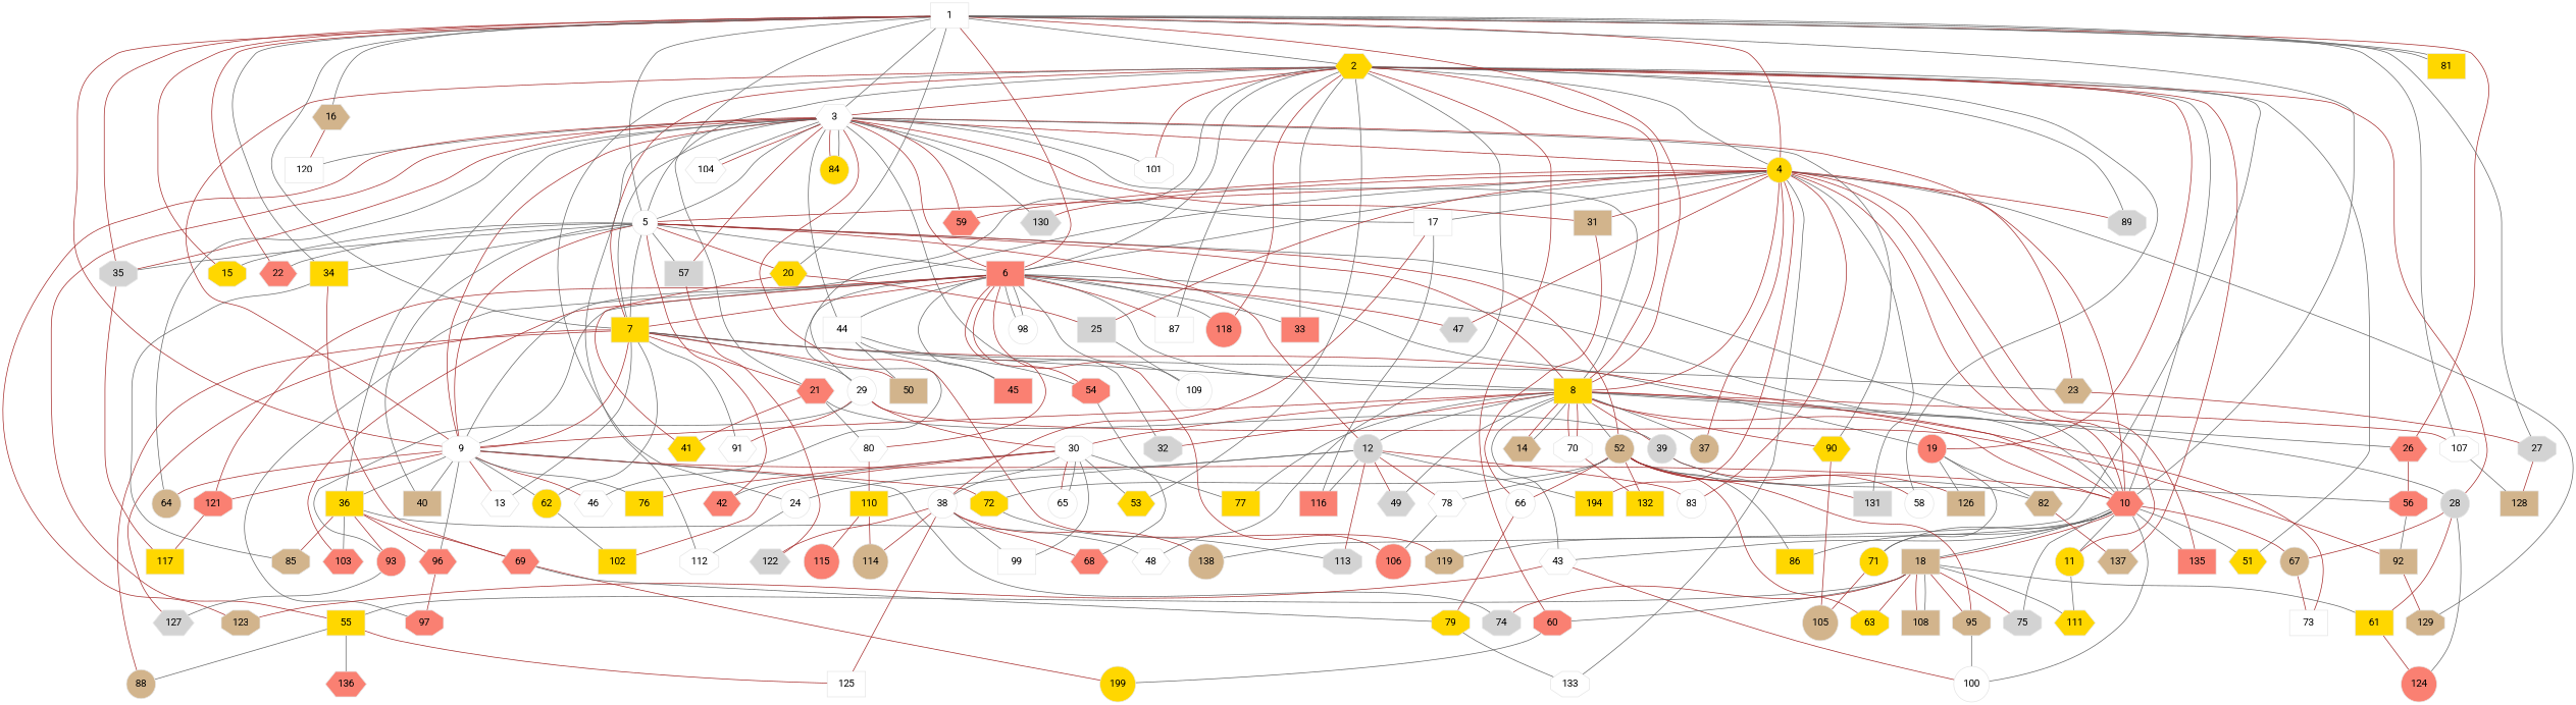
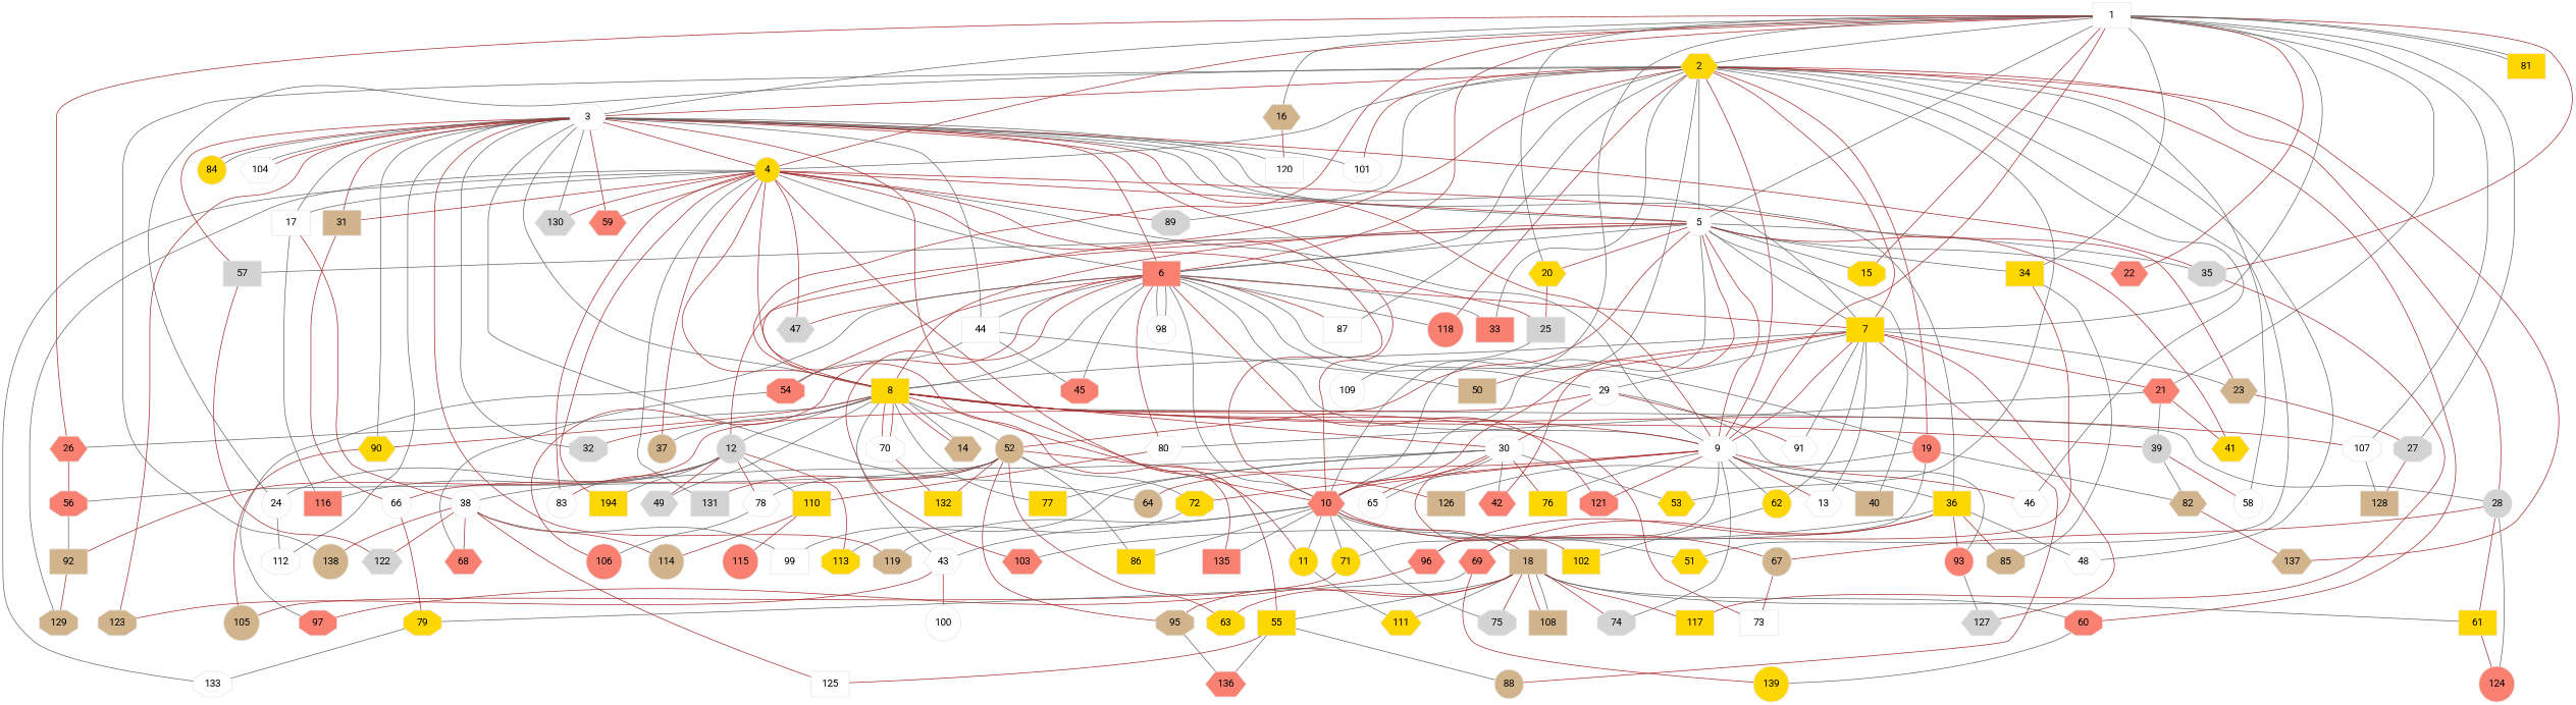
  graph {
    fontname=Roboto
    node [color=gray90 fillcolor=white fontname=Roboto shape=box style=filled]
    edge [color=gray40 fontname=Roboto]
    2 [fillcolor=gold shape=hexagon]
    1
    3 [shape=hexagon]
    4 [fillcolor=gold shape=circle]
    5 [shape=circle]
    6 [fillcolor=salmon]
    7 [fillcolor=gold]
    8 [fillcolor=gold]
    9 [shape=octagon]
    10 [fillcolor=salmon shape=hexagon]
    15 [fillcolor=gold shape=octagon]
    16 [fillcolor=tan shape=hexagon]
    20 [fillcolor=gold shape=hexagon]
    21 [fillcolor=salmon shape=hexagon]
    22 [fillcolor=salmon shape=hexagon]
    26 [fillcolor=salmon shape=hexagon]
    27 [fillcolor=lightgrey shape=octagon]
    34 [fillcolor=gold]
    35 [fillcolor=lightgrey shape=octagon]
    81 [fillcolor=gold]
    107 [shape=octagon]
    19 [fillcolor=salmon shape=circle]
    24 [shape=circle]
    28 [fillcolor=lightgrey shape=circle]
    33 [fillcolor=salmon]
    46 [shape=hexagon]
    48 [shape=hexagon]
    51 [fillcolor=gold shape=hexagon]
    53 [fillcolor=gold shape=hexagon]
    58 [shape=circle]
    60 [fillcolor=salmon shape=octagon]
    87
    89 [fillcolor=lightgrey shape=octagon]
    101 [shape=octagon]
    118 [fillcolor=salmon shape=circle]
    137 [fillcolor=tan shape=hexagon]
    138 [fillcolor=tan shape=circle]
    17
    31 [fillcolor=tan]
    32 [fillcolor=lightgrey shape=octagon]
    36 [fillcolor=gold]
    44
    55 [fillcolor=gold]
    57 [fillcolor=lightgrey]
    59 [fillcolor=salmon shape=hexagon]
    64 [fillcolor=tan shape=circle]
    84 [fillcolor=gold shape=circle]
    90 [fillcolor=gold shape=hexagon]
    104 [shape=hexagon]
    112 [shape=octagon]
    119 [fillcolor=tan shape=octagon]
    120
    123 [fillcolor=tan shape=octagon]
    130 [fillcolor=lightgrey shape=hexagon]
    11 [fillcolor=gold shape=circle]
    23 [fillcolor=tan shape=hexagon]
    25 [fillcolor=lightgrey]
    37 [fillcolor=tan shape=circle]
    47 [fillcolor=lightgrey shape=hexagon]
    83 [shape=circle]
    129 [fillcolor=tan shape=octagon]
    131 [fillcolor=lightgrey]
    133 [shape=octagon]
    n64 [fillcolor=gold label=194]
    135 [fillcolor=salmon]
    12 [fillcolor=lightgrey shape=circle]
    40 [fillcolor=tan]
    41 [fillcolor=gold shape=hexagon]
    42 [fillcolor=salmon shape=hexagon]
    52 [fillcolor=tan shape=circle]
    29 [shape=circle]
-   45 [fillcolor=salmon]
+   45 [fillcolor=salmon shape=octagon]
    54 [fillcolor=salmon shape=octagon]
    80 [shape=hexagon]
    97 [fillcolor=salmon shape=octagon]
    98 [shape=circle]
    103 [fillcolor=salmon shape=hexagon]
    106 [fillcolor=salmon shape=circle]
    109 [shape=circle]
    121 [fillcolor=salmon shape=octagon]
    13 [shape=hexagon]
    50 [fillcolor=tan]
    62 [fillcolor=gold shape=circle]
    88 [fillcolor=tan shape=circle]
    91 [shape=hexagon]
    127 [fillcolor=lightgrey shape=hexagon]
    14 [fillcolor=tan shape=hexagon]
    30 [shape=octagon]
    39 [fillcolor=lightgrey shape=circle]
    43 [shape=hexagon]
    49 [fillcolor=lightgrey shape=hexagon]
    70 [shape=octagon]
    73
    77 [fillcolor=gold]
    72 [fillcolor=gold shape=octagon]
    74 [fillcolor=lightgrey shape=octagon]
    76 [fillcolor=gold]
    96 [fillcolor=salmon shape=hexagon]
    18 [fillcolor=tan]
    67 [fillcolor=tan shape=circle]
    71 [fillcolor=gold shape=circle]
    75 [fillcolor=lightgrey shape=octagon]
    86 [fillcolor=gold]
    100 [shape=circle]
    56 [fillcolor=salmon shape=octagon]
    128 [fillcolor=tan]
    69 [fillcolor=salmon shape=hexagon]
    85 [fillcolor=tan shape=octagon]
    117 [fillcolor=gold]
    82 [fillcolor=tan shape=hexagon]
    126 [fillcolor=tan]
    61 [fillcolor=gold]
    124 [fillcolor=salmon shape=circle]
-   139 [fillcolor=gold shape=circle label=199]
+   139 [fillcolor=gold shape=circle]
    116 [fillcolor=salmon]
    38 [shape=circle]
    66 [shape=circle]
    93 [fillcolor=salmon shape=circle]
    125
    136 [fillcolor=salmon shape=hexagon]
    122 [fillcolor=lightgrey shape=hexagon]
    105 [fillcolor=tan shape=circle]
    111 [fillcolor=gold shape=hexagon]
    78 [shape=hexagon]
    110 [fillcolor=gold]
-   113 [fillcolor=lightgrey shape=octagon]
+   113 [fillcolor=gold shape=octagon]
    63 [fillcolor=gold shape=octagon]
    95 [fillcolor=tan shape=octagon]
    132 [fillcolor=gold]
    92 [fillcolor=tan]
    68 [fillcolor=salmon shape=hexagon]
    102 [fillcolor=gold]
    65 [shape=circle]
    99
    115 [fillcolor=salmon shape=circle]
    108 [fillcolor=tan]
    114 [fillcolor=tan shape=circle]
    79 [fillcolor=gold shape=octagon]
    2 -- 3 [color=brown]
    2 -- 4
    2 -- 5
    2 -- 6
    2 -- 7 [color=brown]
    2 -- 8 [color=brown]
    2 -- 9 [color=brown]
    2 -- 10
    2 -- 19 [color=brown]
    2 -- 24
    2 -- 28 [color=brown]
    2 -- 33
    2 -- 46
    2 -- 48
    2 -- 51
    2 -- 53
    2 -- 58
    2 -- 60 [color=brown]
    2 -- 87
    2 -- 89
    2 -- 101 [color=brown]
    2 -- 118 [color=brown]
    2 -- 137 [color=brown]
    2 -- 138
    1 -- 2
    1 -- 3
    1 -- 4 [color=brown]
    1 -- 5
    1 -- 6 [color=brown]
    1 -- 7
    1 -- 8 [color=brown]
    1 -- 9 [color=brown]
    1 -- 10
    1 -- 15 [color=brown]
    1 -- 16
    1 -- 20
    1 -- 21
    1 -- 22 [color=brown]
    1 -- 26 [color=brown]
    1 -- 27
    1 -- 34
    1 -- 35 [color=brown]
    1 -- 81
    1 -- 81
    1 -- 107
    3 -- 4 [color=brown]
    3 -- 5
    3 -- 6 [color=brown]
    3 -- 7
    3 -- 8
    3 -- 9 [color=brown]
    3 -- 10 [color=brown]
    3 -- 35 [color=brown]
    3 -- 101
    3 -- 17
    3 -- 31 [color=brown]
    3 -- 32
    3 -- 36
    3 -- 44
    3 -- 55 [color=brown]
    3 -- 57 [color=brown]
    3 -- 59 [color=brown]
    3 -- 64
    3 -- 84 [color=brown]
    3 -- 84
    3 -- 90
    3 -- 104
    3 -- 104 [color=brown]
    3 -- 112
    3 -- 119 [color=brown]
    3 -- 120
    3 -- 123 [color=brown]
    3 -- 130
    4 -- 5 [color=brown]
    4 -- 6
    4 -- 8 [color=brown]
    4 -- 9
    4 -- 10 [color=brown]
    4 -- 89 [color=brown]
    4 -- 17
    4 -- 31 [color=brown]
    4 -- 59 [color=brown]
    4 -- 130 [color=brown]
    4 -- 11 [color=brown]
    4 -- 23 [color=brown]
    4 -- 25 [color=brown]
    4 -- 37 [color=brown]
    4 -- 47 [color=brown]
    4 -- 83 [color=brown]
    4 -- 129
    4 -- 131
    4 -- 133
    4 -- n64 [color=brown]
    4 -- 135 [color=brown]
    5 -- 6
    5 -- 7
    5 -- 8 [color=brown]
    5 -- 9 [color=brown]
    5 -- 10
    5 -- 15
    5 -- 20 [color=brown]
    5 -- 22
    5 -- 34
    5 -- 35
    5 -- 57
    5 -- 12 [color=brown]
    5 -- 40
-   20 -- 41 [color=brown]
+   5 -- 41 [color=brown]
    5 -- 42 [color=brown]
    5 -- 52 [color=brown]
    6 -- 7 [color=brown]
    6 -- 8
    6 -- 9
    6 -- 10
    6 -- 19
    6 -- 33
    6 -- 87 [color=brown]
    6 -- 118
    6 -- 44
    6 -- 47 [color=brown]
    6 -- 29
    6 -- 45
    6 -- 54 [color=brown]
    6 -- 80 [color=brown]
    6 -- 97
    6 -- 98
    6 -- 98
    6 -- 103 [color=brown]
    6 -- 106 [color=brown]
-   6 -- 109
    6 -- 121 [color=brown]
    7 -- 8
    7 -- 9 [color=brown]
    7 -- 10 [color=brown]
    7 -- 21 [color=brown]
    7 -- 23
    7 -- 29
    7 -- 13
    7 -- 50 [color=brown]
    7 -- 62
    7 -- 88 [color=brown]
    7 -- 91
    7 -- 127 [color=brown]
    8 -- 9 [color=brown]
    8 -- 10 [color=brown]
    8 -- 26
    8 -- 107 [color=brown]
    8 -- 28
    8 -- 32 [color=brown]
    8 -- 90 [color=brown]
    8 -- 37
    8 -- 12
    8 -- 52
    8 -- 14 [color=brown]
    8 -- 14
    8 -- 30 [color=brown]
    8 -- 39 [color=brown]
    8 -- 43
    8 -- 49
    8 -- 70 [color=brown]
    8 -- 70 [color=brown]
    8 -- 73 [color=brown]
    8 -- 77
    9 -- 10 [color=brown]
    9 -- 46 [color=brown]
    9 -- 36
    9 -- 64 [color=brown]
    9 -- 40
    9 -- 121 [color=brown]
    9 -- 13 [color=brown]
    9 -- 62
    9 -- 72 [color=brown]
    9 -- 74
    9 -- 76
    9 -- 96
    10 -- 51
    10 -- 119
    10 -- 11
    10 -- 135
    10 -- 43
    10 -- 18
    10 -- 18 [color=brown]
    10 -- 67 [color=brown]
    10 -- 71
    10 -- 75
    10 -- 86
-   10 -- 100
    16 -- 120 [color=brown]
    20 -- 25 [color=brown]
    21 -- 41 [color=brown]
    21 -- 80
    21 -- 39
    26 -- 56 [color=brown]
    27 -- 128 [color=brown]
    34 -- 69 [color=brown]
    34 -- 85
    35 -- 117 [color=brown]
    107 -- 128
    19 -- 71
    19 -- 82
    19 -- 126
    24 -- 112
    28 -- 67 [color=brown]
    28 -- 61 [color=brown]
    28 -- 124
    60 -- 139
    17 -- 116
    17 -- 38 [color=brown]
    31 -- 66 [color=brown]
    36 -- 48
    36 -- 103
    36 -- 96 [color=brown]
    36 -- 69 [color=brown]
    36 -- 85 [color=brown]
    36 -- 93 [color=brown]
    44 -- 45
    44 -- 54
    44 -- 50
    55 -- 88
    55 -- 125 [color=brown]
    55 -- 136
    57 -- 122 [color=brown]
    90 -- 105 [color=brown]
    11 -- 111
    23 -- 27 [color=brown]
    25 -- 109
    12 -- 24
    12 -- 83 [color=brown]
    12 -- n64
    12 -- 49 [color=brown]
    12 -- 116
    12 -- 78 [color=brown]
    12 -- 110
    12 -- 113 [color=brown]
    52 -- 131 [color=brown]
    52 -- 72
    52 -- 86
    52 -- 56
    52 -- 126 [color=brown]
    52 -- 66 [color=brown]
    52 -- 78
    52 -- 63 [color=brown]
    52 -- 95 [color=brown]
    52 -- 132 [color=brown]
    29 -- 91 [color=brown]
    29 -- 30 [color=brown]
    29 -- 93
    29 -- 92 [color=brown]
    54 -- 68
    80 -- 110 [color=brown]
    62 -- 102
    30 -- 53
    30 -- 42
    30 -- 77
    30 -- 76 [color=brown]
    30 -- 38
    30 -- 102 [color=brown]
    30 -- 65 [color=brown]
    30 -- 65
    30 -- 99
    39 -- 58 [color=brown]
    39 -- 82
    43 -- 123 [color=brown]
    43 -- 100 [color=brown]
    70 -- 132 [color=brown]
    72 -- 113
    96 -- 97 [color=brown]
    18 -- 60
    18 -- 55
    18 -- 74 [color=brown]
    18 -- 75 [color=brown]
-   121 -- 117 [color=brown]
+   18 -- 117 [color=brown]
    18 -- 61
    18 -- 111
    18 -- 63 [color=brown]
    18 -- 95 [color=brown]
    18 -- 108 [color=brown]
    18 -- 108
    67 -- 73 [color=brown]
    71 -- 105 [color=brown]
    56 -- 92
    69 -- 139 [color=brown]
    69 -- 79
    82 -- 137 [color=brown]
    61 -- 124 [color=brown]
    38 -- 138 [color=brown]
    38 -- 125 [color=brown]
    38 -- 122 [color=brown]
    38 -- 68 [color=brown]
    38 -- 99
    38 -- 114 [color=brown]
    66 -- 79 [color=brown]
    93 -- 127
    78 -- 106
    110 -- 115 [color=brown]
    110 -- 114 [color=brown]
-   95 -- 100
+   95 -- 136
    92 -- 129 [color=brown]
    79 -- 133
  }
